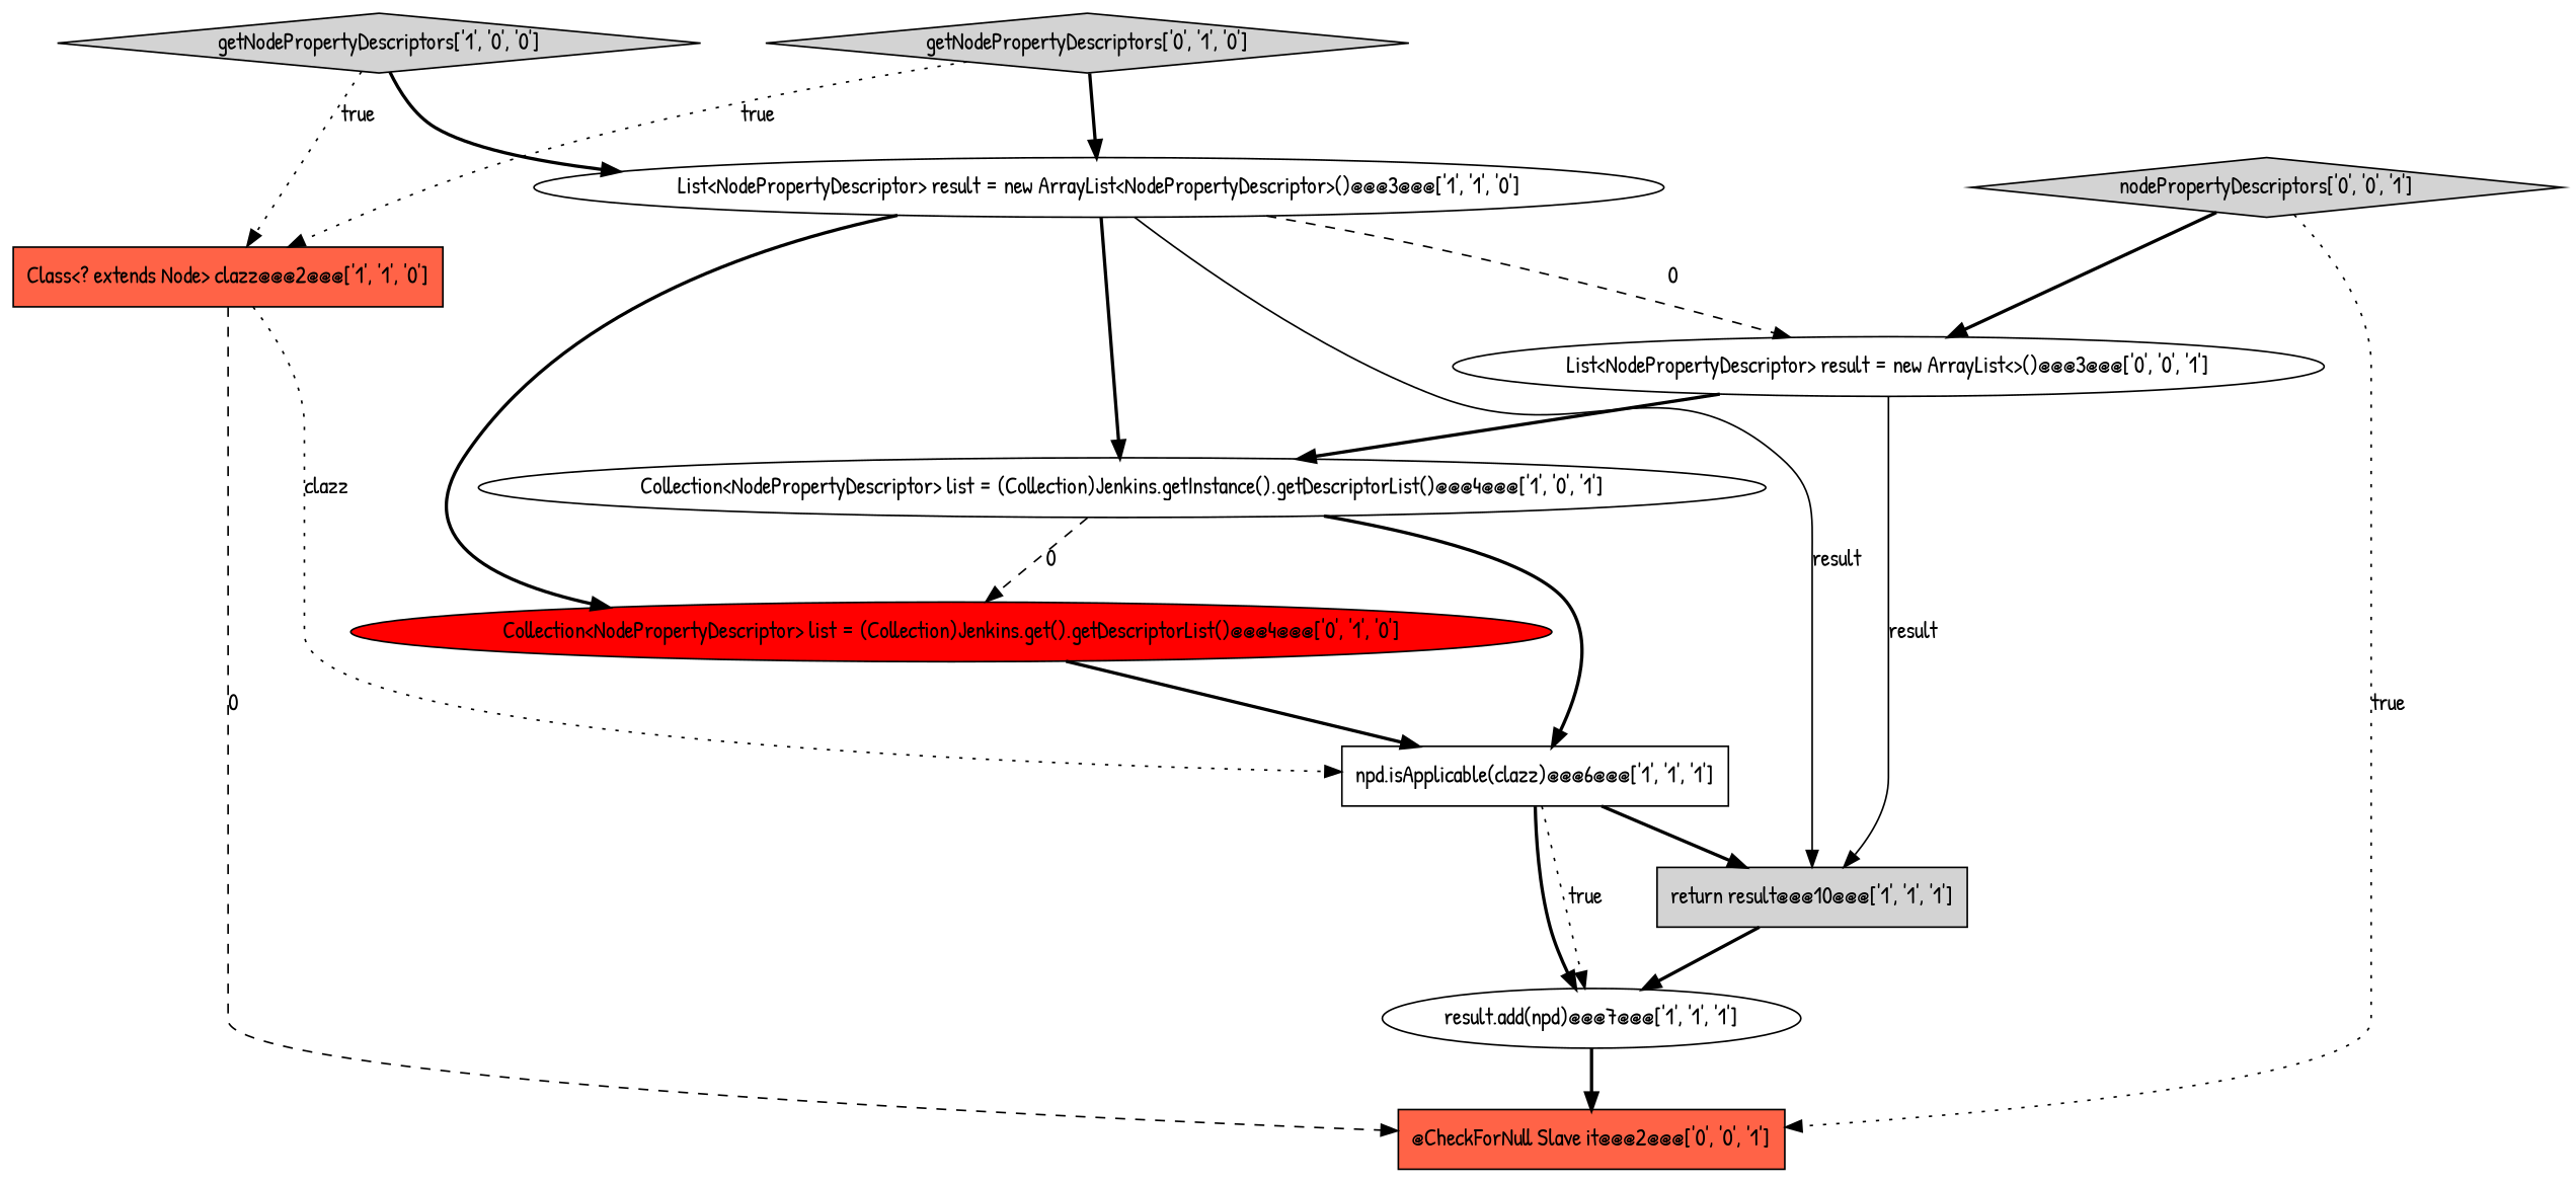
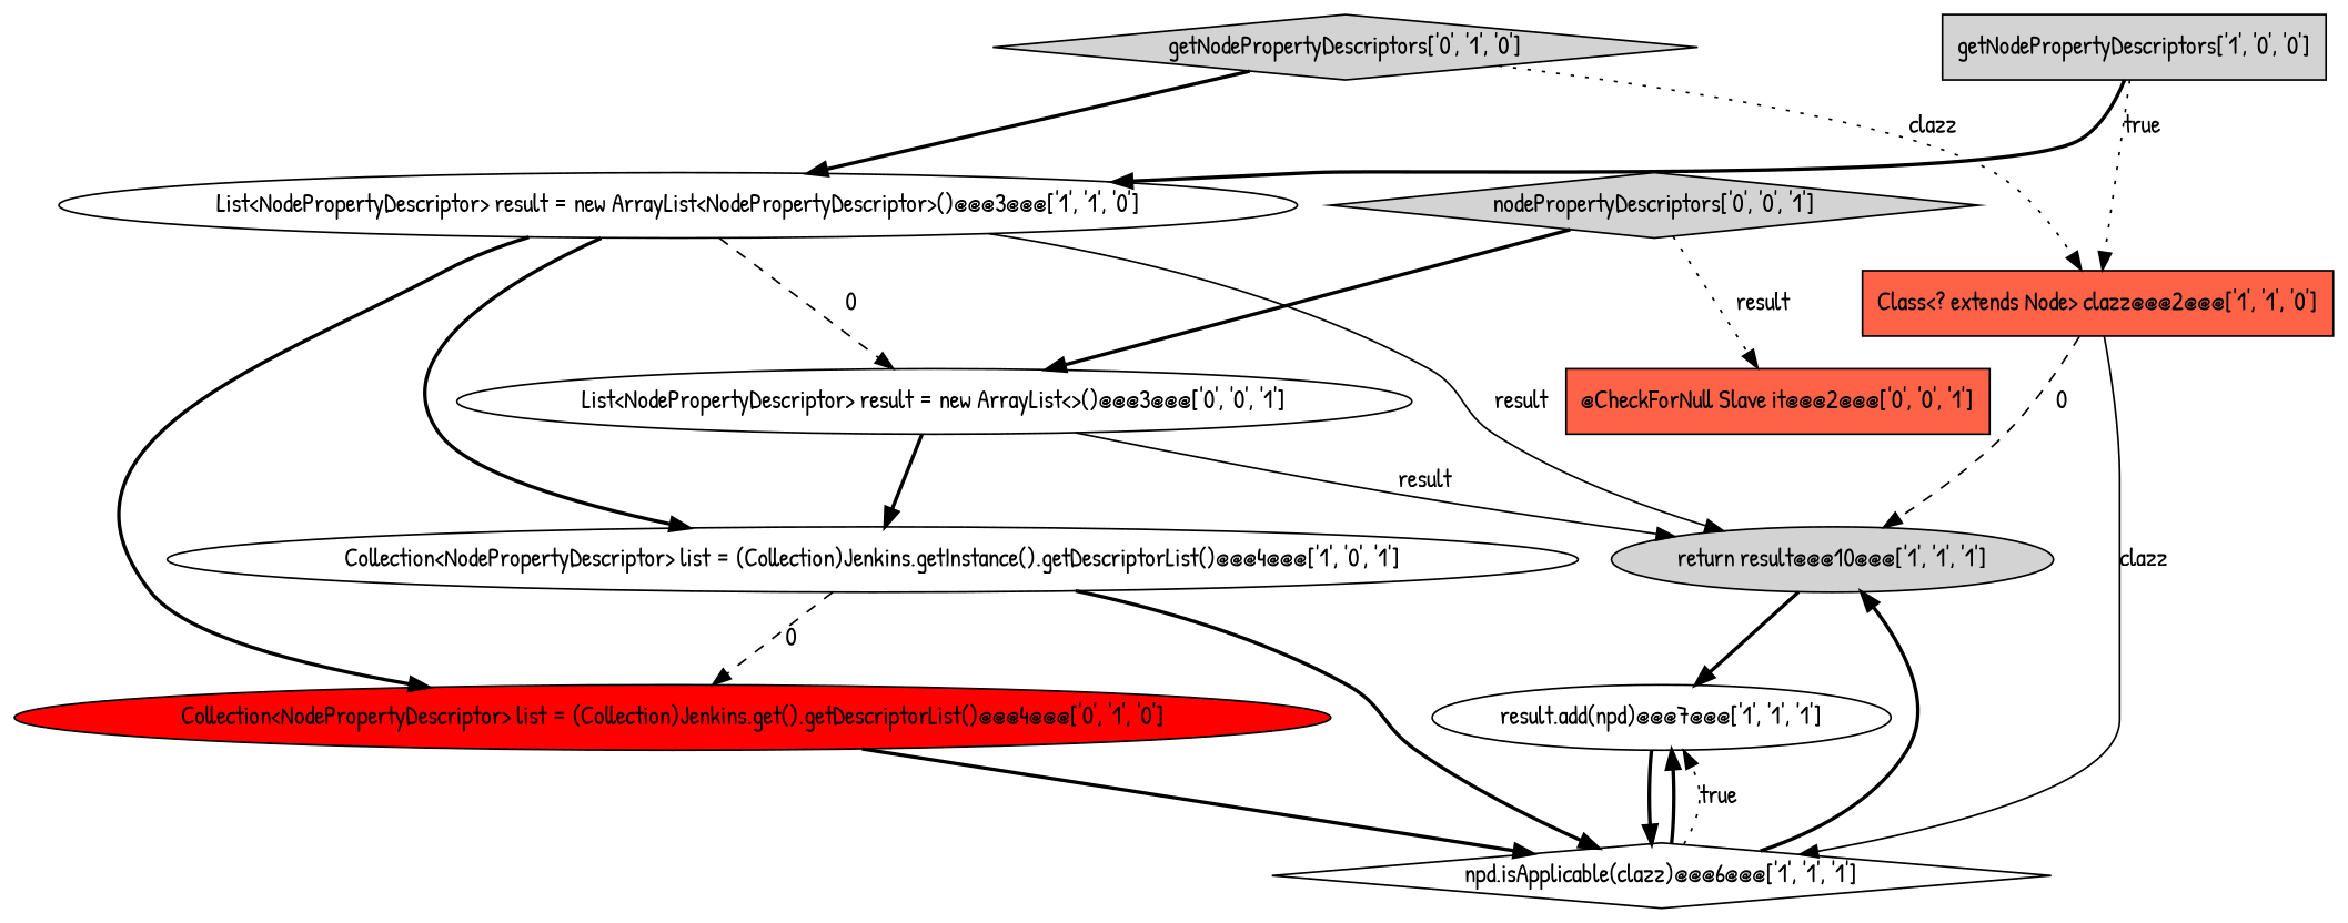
  digraph {
    fontname="Patrick Hand"
    node [fillcolor=white fontname="Patrick Hand" shape=ellipse style=filled]
    edge [fontname="Patrick Hand" style=bold]
-   n1 [fillcolor=lightgray label="getNodePropertyDescriptors['1', '0', '0']" shape=diamond]
+   n1 [fillcolor=lightgray label="getNodePropertyDescriptors['1', '0', '0']" shape=box]
    n2 [label="List<NodePropertyDescriptor> result = new ArrayList<NodePropertyDescriptor>()@@@3@@@['1', '1', '0']"]
    n3 [fillcolor=tomato label="Class<? extends Node> clazz@@@2@@@['1', '1', '0']" shape=box]
-   n4 [fillcolor=lightgray label="return result@@@10@@@['1', '1', '1']" shape=box]
+   n4 [fillcolor=lightgray label="return result@@@10@@@['1', '1', '1']"]
    n5 [fillcolor=red label="Collection<NodePropertyDescriptor> list = (Collection)Jenkins.get().getDescriptorList()@@@4@@@['0', '1', '0']"]
    n6 [label="List<NodePropertyDescriptor> result = new ArrayList<>()@@@3@@@['0', '0', '1']"]
    n7 [label="Collection<NodePropertyDescriptor> list = (Collection)Jenkins.getInstance().getDescriptorList()@@@4@@@['1', '0', '1']"]
-   n8 [label="npd.isApplicable(clazz)@@@6@@@['1', '1', '1']" shape=box]
+   n8 [label="npd.isApplicable(clazz)@@@6@@@['1', '1', '1']" shape=diamond]
    n9 [fillcolor=tomato label="@CheckForNull Slave it@@@2@@@['0', '0', '1']" shape=box]
    n10 [label="result.add(npd)@@@7@@@['1', '1', '1']"]
    n11 [fillcolor=lightgray label="nodePropertyDescriptors['0', '0', '1']" shape=diamond]
    n12 [fillcolor=lightgray label="getNodePropertyDescriptors['0', '1', '0']" shape=diamond]
    n1 -> n2
    n1 -> n3 [label=true style=dotted]
    n2 -> n4 [label=result style=solid]
    n2 -> n5
    n2 -> n6 [label=0 style=dashed]
    n2 -> n7
-   n3 -> n8 [label=clazz style=dotted]
-   n3 -> n9 [label=0 style=dashed]
+   n3 -> n8 [label=clazz style=solid]
+   n3 -> n4 [label=0 style=dashed]
    n4 -> n10
    n5 -> n8
    n6 -> n4 [label=result style=solid]
    n6 -> n7
    n7 -> n5 [label=0 style=dashed]
    n7 -> n8
    n8 -> n4
    n8 -> n10 [label=true style=dotted]
    n8 -> n10
-   n10 -> n9
+   n10 -> n8
    n11 -> n6
-   n11 -> n9 [label=true style=dotted]
+   n11 -> n9 [label=result style=dotted]
    n12 -> n2
-   n12 -> n3 [label=true style=dotted]
+   n12 -> n3 [label=clazz style=dotted]
  }
